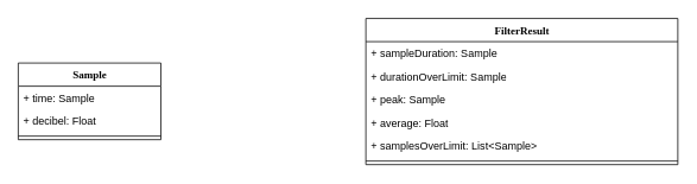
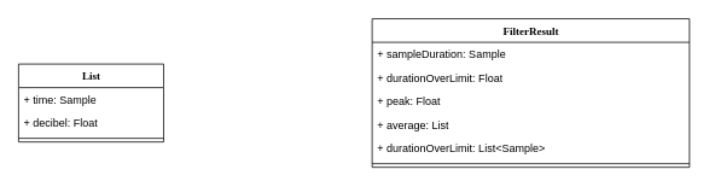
  <mxCell id="0" />
  <mxCell id="1" parent="0" />
- <mxCell id="2" value="Sample" style="swimlane;html=1;fontStyle=1;align=center;verticalAlign=top;childLayout=stackLayout;horizontal=1;startSize=26;horizontalStack=0;resizeParent=1;resizeLast=0;collapsible=1;marginBottom=0;swimlaneFillColor=#ffffff;rounded=0;shadow=0;comic=0;labelBackgroundColor=none;strokeWidth=1;fillColor=none;fontFamily=Verdana;fontSize=12" parent="1" vertex="1"><mxGeometry x="20" y="70" width="160" height="86" as="geometry" /></mxCell>
+ <mxCell id="2" value="List" style="swimlane;html=1;fontStyle=1;align=center;verticalAlign=top;childLayout=stackLayout;horizontal=1;startSize=26;horizontalStack=0;resizeParent=1;resizeLast=0;collapsible=1;marginBottom=0;swimlaneFillColor=#ffffff;rounded=0;shadow=0;comic=0;labelBackgroundColor=none;strokeWidth=1;fillColor=none;fontFamily=Verdana;fontSize=12" parent="1" vertex="1"><mxGeometry x="20" y="70" width="160" height="86" as="geometry" /></mxCell>
  <mxCell id="3" value="+ time: Sample" style="text;html=1;strokeColor=none;fillColor=none;align=left;verticalAlign=top;spacingLeft=4;spacingRight=4;whiteSpace=wrap;overflow=hidden;rotatable=0;points=[[0,0.5],[1,0.5]];portConstraint=eastwest;" parent="2" vertex="1"><mxGeometry y="26" width="160" height="26" as="geometry" /></mxCell>
  <mxCell id="4" value="+ decibel: Float" style="text;html=1;strokeColor=none;fillColor=none;align=left;verticalAlign=top;spacingLeft=4;spacingRight=4;whiteSpace=wrap;overflow=hidden;rotatable=0;points=[[0,0.5],[1,0.5]];portConstraint=eastwest;" parent="2" vertex="1"><mxGeometry y="52" width="160" height="26" as="geometry" /></mxCell>
  <mxCell id="5" value="" style="line;html=1;strokeWidth=1;fillColor=none;align=left;verticalAlign=middle;spacingTop=-1;spacingLeft=3;spacingRight=3;rotatable=0;labelPosition=right;points=[];portConstraint=eastwest;" parent="2" vertex="1"><mxGeometry y="78" width="160" height="8" as="geometry" /></mxCell>
  <mxCell id="6" value="FilterResult" style="swimlane;html=1;fontStyle=1;align=center;verticalAlign=top;childLayout=stackLayout;horizontal=1;startSize=26;horizontalStack=0;resizeParent=1;resizeLast=0;collapsible=1;marginBottom=0;swimlaneFillColor=#ffffff;rounded=0;shadow=0;comic=0;labelBackgroundColor=none;strokeWidth=1;fillColor=none;fontFamily=Verdana;fontSize=12" parent="1" vertex="1"><mxGeometry x="410" y="20" width="350" height="164" as="geometry" /></mxCell>
  <mxCell id="7" value="+ sampleDuration: Sample" style="text;html=1;strokeColor=none;fillColor=none;align=left;verticalAlign=top;spacingLeft=4;spacingRight=4;whiteSpace=wrap;overflow=hidden;rotatable=0;points=[[0,0.5],[1,0.5]];portConstraint=eastwest;" parent="6" vertex="1"><mxGeometry y="26" width="350" height="26" as="geometry" /></mxCell>
- <mxCell id="8" value="+ durationOverLimit: Sample" style="text;html=1;strokeColor=none;fillColor=none;align=left;verticalAlign=top;spacingLeft=4;spacingRight=4;whiteSpace=wrap;overflow=hidden;rotatable=0;points=[[0,0.5],[1,0.5]];portConstraint=eastwest;" parent="6" vertex="1"><mxGeometry y="52" width="350" height="26" as="geometry" /></mxCell>
- <mxCell id="9" value="+ peak: Sample" style="text;html=1;strokeColor=none;fillColor=none;align=left;verticalAlign=top;spacingLeft=4;spacingRight=4;whiteSpace=wrap;overflow=hidden;rotatable=0;points=[[0,0.5],[1,0.5]];portConstraint=eastwest;" parent="6" vertex="1"><mxGeometry y="78" width="350" height="26" as="geometry" /></mxCell>
- <mxCell id="10" value="+ average: Float" style="text;html=1;strokeColor=none;fillColor=none;align=left;verticalAlign=top;spacingLeft=4;spacingRight=4;whiteSpace=wrap;overflow=hidden;rotatable=0;points=[[0,0.5],[1,0.5]];portConstraint=eastwest;" parent="6" vertex="1"><mxGeometry y="104" width="350" height="26" as="geometry" /></mxCell>
- <mxCell id="11" value="+ samplesOverLimit: List&amp;lt;Sample&amp;gt;" style="text;html=1;strokeColor=none;fillColor=none;align=left;verticalAlign=top;spacingLeft=4;spacingRight=4;whiteSpace=wrap;overflow=hidden;rotatable=0;points=[[0,0.5],[1,0.5]];portConstraint=eastwest;" parent="6" vertex="1"><mxGeometry y="130" width="350" height="26" as="geometry" /></mxCell>
+ <mxCell id="8" value="+ durationOverLimit: Float" style="text;html=1;strokeColor=none;fillColor=none;align=left;verticalAlign=top;spacingLeft=4;spacingRight=4;whiteSpace=wrap;overflow=hidden;rotatable=0;points=[[0,0.5],[1,0.5]];portConstraint=eastwest;" parent="6" vertex="1"><mxGeometry y="52" width="350" height="26" as="geometry" /></mxCell>
+ <mxCell id="9" value="+ peak: Float" style="text;html=1;strokeColor=none;fillColor=none;align=left;verticalAlign=top;spacingLeft=4;spacingRight=4;whiteSpace=wrap;overflow=hidden;rotatable=0;points=[[0,0.5],[1,0.5]];portConstraint=eastwest;" parent="6" vertex="1"><mxGeometry y="78" width="350" height="26" as="geometry" /></mxCell>
+ <mxCell id="10" value="+ average: List" style="text;html=1;strokeColor=none;fillColor=none;align=left;verticalAlign=top;spacingLeft=4;spacingRight=4;whiteSpace=wrap;overflow=hidden;rotatable=0;points=[[0,0.5],[1,0.5]];portConstraint=eastwest;" parent="6" vertex="1"><mxGeometry y="104" width="350" height="26" as="geometry" /></mxCell>
+ <mxCell id="11" value="+ durationOverLimit: List&amp;lt;Sample&amp;gt;" style="text;html=1;strokeColor=none;fillColor=none;align=left;verticalAlign=top;spacingLeft=4;spacingRight=4;whiteSpace=wrap;overflow=hidden;rotatable=0;points=[[0,0.5],[1,0.5]];portConstraint=eastwest;" parent="6" vertex="1"><mxGeometry y="130" width="350" height="26" as="geometry" /></mxCell>
  <mxCell id="12" value="" style="line;html=1;strokeWidth=1;fillColor=none;align=left;verticalAlign=middle;spacingTop=-1;spacingLeft=3;spacingRight=3;rotatable=0;labelPosition=right;points=[];portConstraint=eastwest;" parent="6" vertex="1"><mxGeometry y="156" width="350" height="8" as="geometry" /></mxCell>
